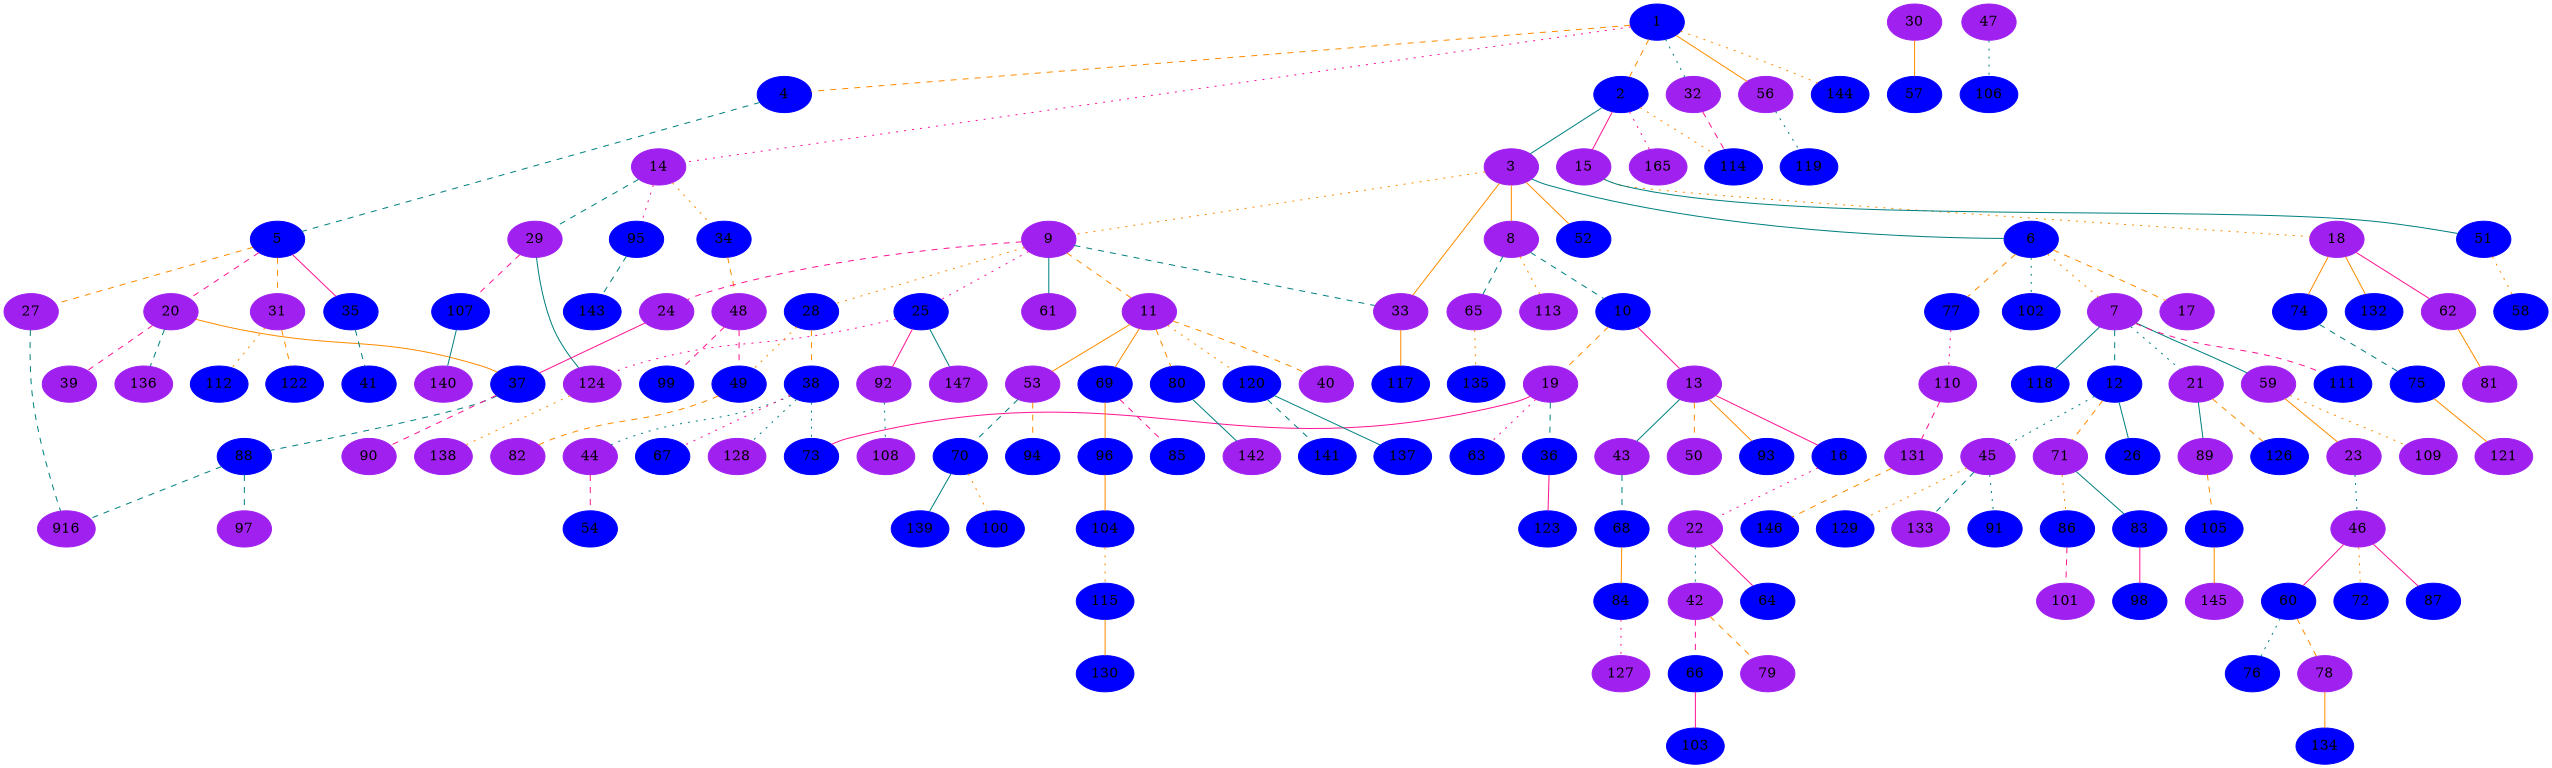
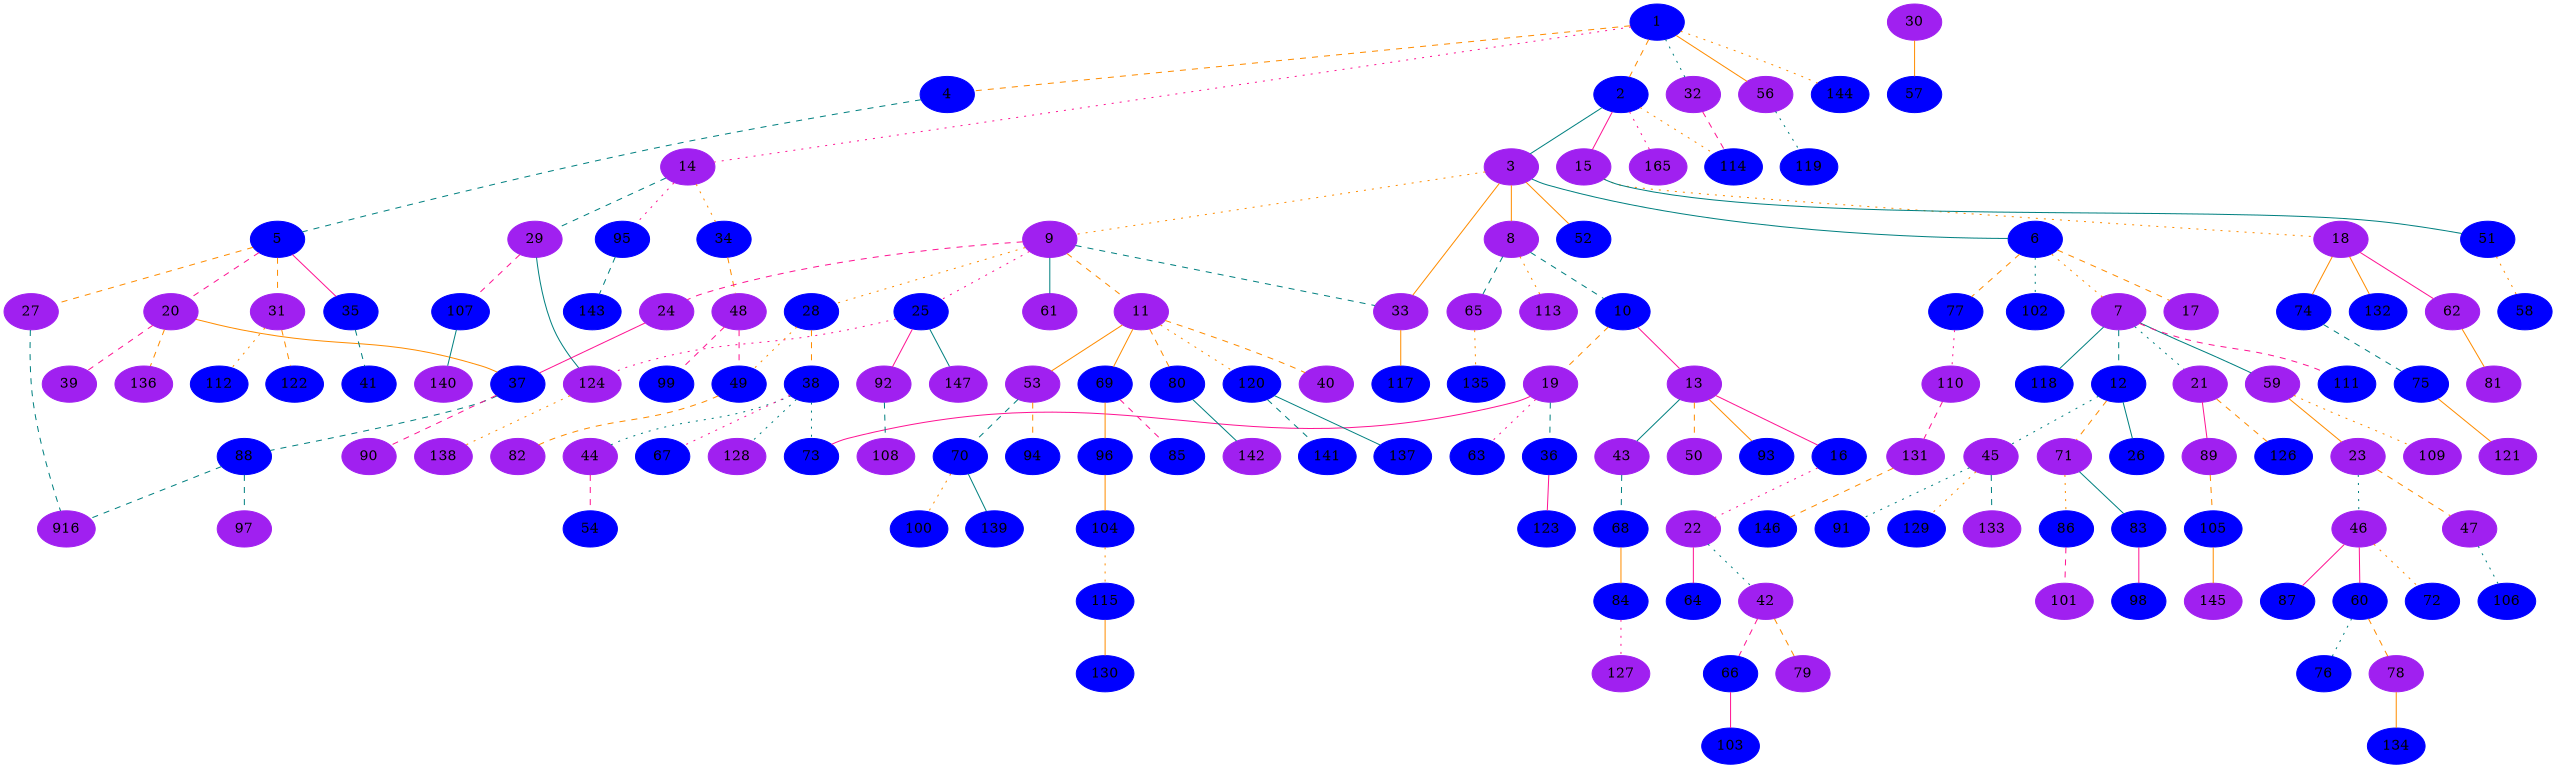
  graph {
    node [color=blue style=filled]
    edge [color=darkorange style=dashed]
    1
    2
    4
    14 [color=purple]
    32 [color=purple]
    56 [color=purple]
    144
    3 [color=purple]
    15 [color=purple]
    114
    n11 [color=purple label=165]
    5
    29 [color=purple]
    34
    95
    119
    6
    8 [color=purple]
    9 [color=purple]
    52
    33 [color=purple]
    18 [color=purple]
    51
    7 [color=purple]
    17 [color=purple]
    77
    102
    10
    65 [color=purple]
    113 [color=purple]
    11 [color=purple]
    24 [color=purple]
    25
    28
    61 [color=purple]
    30 [color=purple]
    57
    20 [color=purple]
    27 [color=purple]
    31 [color=purple]
    35
    37
    39 [color=purple]
    136 [color=purple]
    n45 [color=purple label=916]
    112
    122
    41
    12
    21 [color=purple]
    59 [color=purple]
    111
    118
    110 [color=purple]
    26
    45 [color=purple]
    71 [color=purple]
    89 [color=purple]
    126
    23 [color=purple]
    109 [color=purple]
    13 [color=purple]
    19 [color=purple]
    135
    40 [color=purple]
    53 [color=purple]
    69
    80
    120
    92 [color=purple]
    124 [color=purple]
    147 [color=purple]
    38
    49
    117
    16
    43 [color=purple]
    50 [color=purple]
    93
    36
    63
    73
    70
    94
    85
    96
    142 [color=purple]
    137
    141
    91
    129
    133 [color=purple]
    83
    86
    22 [color=purple]
    68
    107
    48 [color=purple]
    143
    62 [color=purple]
    74
    132
    58
    42 [color=purple]
    64
    46 [color=purple]
    47 [color=purple]
    81 [color=purple]
    75
    123
    88
    90 [color=purple]
    105
    66
    79 [color=purple]
    60
    72
    87
    106
    108 [color=purple]
    138 [color=purple]
    44 [color=purple]
    67
    128 [color=purple]
    82 [color=purple]
    140 [color=purple]
    99
    97 [color=purple]
    54
    103
    84
    76
    78 [color=purple]
    100
    139
    134
    127 [color=purple]
    104
    98
    101 [color=purple]
    121 [color=purple]
    131 [color=purple]
    145 [color=purple]
    115
    130
    146
    1 -- 2
    1 -- 4
    1 -- 14 [color=deeppink style=dotted]
    1 -- 32 [color=teal style=dotted]
    1 -- 56 [style=solid]
    1 -- 144 [style=dotted]
    2 -- 3 [color=teal style=solid]
    2 -- 15 [color=deeppink style=solid]
    2 -- 114 [style=dotted]
    2 -- n11 [color=deeppink style=dotted]
    4 -- 5 [color=teal]
    14 -- 29 [color=teal]
    14 -- 34 [style=dotted]
    14 -- 95 [color=deeppink style=dotted]
    32 -- 114 [color=deeppink]
    56 -- 119 [color=teal style=dotted]
    3 -- 6 [color=teal style=solid]
    3 -- 8 [style=solid]
    3 -- 9 [style=dotted]
    3 -- 52 [style=solid]
    3 -- 33 [style=solid]
    15 -- 18 [style=dotted]
    15 -- 51 [color=teal style=solid]
    5 -- 20 [color=deeppink]
    5 -- 27
    5 -- 31
    5 -- 35 [color=deeppink style=solid]
    29 -- 124 [color=teal style=solid]
    29 -- 107 [color=deeppink]
    34 -- 48
    95 -- 143 [color=teal]
    6 -- 7 [style=dotted]
    6 -- 17
    6 -- 77
    6 -- 102 [color=teal style=dotted]
    8 -- 10 [color=teal]
    8 -- 65 [color=teal]
    8 -- 113 [style=dotted]
    9 -- 33 [color=teal]
    9 -- 11
    9 -- 24 [color=deeppink]
    9 -- 25 [color=deeppink style=dotted]
    9 -- 28 [style=dotted]
    9 -- 61 [color=teal style=solid]
    33 -- 117 [style=solid]
    18 -- 62 [color=deeppink style=solid]
    18 -- 74 [style=solid]
    18 -- 132 [style=solid]
    51 -- 58 [style=dotted]
    7 -- 12 [color=teal]
    7 -- 21 [color=teal style=dotted]
    7 -- 59 [color=teal style=solid]
    7 -- 111 [color=deeppink]
    7 -- 118 [color=teal style=solid]
    77 -- 110 [color=deeppink style=dotted]
    10 -- 13 [color=deeppink style=solid]
    10 -- 19
    65 -- 135 [style=dotted]
    11 -- 40
    11 -- 53 [style=solid]
    11 -- 69 [style=solid]
    11 -- 80
    11 -- 120 [style=dotted]
    24 -- 37 [color=deeppink style=solid]
    25 -- 92 [color=deeppink style=solid]
    25 -- 124 [color=deeppink style=dotted]
    25 -- 147 [color=teal style=solid]
    28 -- 38
    28 -- 49 [style=dotted]
    30 -- 57 [style=solid]
    20 -- 37 [style=solid]
    20 -- 39 [color=deeppink]
-   20 -- 136 [color=teal]
+   20 -- 136
    27 -- n45 [color=teal]
    31 -- 112 [style=dotted]
    31 -- 122
    35 -- 41 [color=teal]
    37 -- 88 [color=teal]
    37 -- 90 [color=deeppink]
    12 -- 26 [color=teal style=solid]
    12 -- 45 [color=teal style=dotted]
    12 -- 71
-   21 -- 89 [color=teal style=solid]
+   21 -- 89 [color=deeppink style=solid]
    21 -- 126
    59 -- 23 [style=solid]
    59 -- 109 [style=dotted]
    110 -- 131 [color=deeppink]
    45 -- 91 [color=teal style=dotted]
    45 -- 129 [style=dotted]
    45 -- 133 [color=teal]
    71 -- 83 [color=teal style=solid]
    71 -- 86 [style=dotted]
    89 -- 105
    23 -- 46 [color=teal style=dotted]
+   23 -- 47
    13 -- 16 [color=deeppink style=solid]
    13 -- 43 [color=teal style=solid]
    13 -- 50
    13 -- 93 [style=solid]
    19 -- 36 [color=teal]
    19 -- 63 [color=deeppink style=dotted]
    19 -- 73 [color=deeppink style=solid]
    53 -- 70 [color=teal]
    53 -- 94
    69 -- 85 [color=deeppink]
    69 -- 96 [style=solid]
    80 -- 142 [color=teal style=solid]
    120 -- 137 [color=teal style=solid]
    120 -- 141 [color=teal]
-   92 -- 108 [color=teal style=dotted]
+   92 -- 108 [color=teal]
    124 -- 138 [style=dotted]
    38 -- 73 [color=teal style=dotted]
    38 -- 44 [color=teal style=dotted]
    38 -- 67 [color=deeppink style=dotted]
    38 -- 128 [color=teal style=dotted]
    49 -- 82
    16 -- 22 [color=deeppink style=dotted]
    43 -- 68 [color=teal]
    36 -- 123 [color=deeppink style=solid]
    70 -- 100 [style=dotted]
    70 -- 139 [color=teal style=solid]
    96 -- 104 [style=solid]
    83 -- 98 [color=deeppink style=solid]
    86 -- 101 [color=deeppink]
    22 -- 42 [color=teal style=dotted]
    22 -- 64 [color=deeppink style=solid]
    68 -- 84 [style=solid]
    107 -- 140 [color=teal style=solid]
    48 -- 49 [color=deeppink]
    48 -- 99 [color=deeppink]
    62 -- 81 [style=solid]
    74 -- 75 [color=teal]
    42 -- 66 [color=deeppink]
    42 -- 79
    46 -- 60 [color=deeppink style=solid]
    46 -- 72 [style=dotted]
    46 -- 87 [color=deeppink style=solid]
    47 -- 106 [color=teal style=dotted]
    75 -- 121 [style=solid]
    88 -- n45 [color=teal]
    88 -- 97 [color=teal]
    105 -- 145 [style=solid]
    66 -- 103 [color=deeppink style=solid]
    60 -- 76 [color=teal style=dotted]
    60 -- 78
    44 -- 54 [color=deeppink]
    84 -- 127 [color=deeppink style=dotted]
    78 -- 134 [style=solid]
    104 -- 115 [style=dotted]
    131 -- 146
    115 -- 130 [style=solid]
  }
